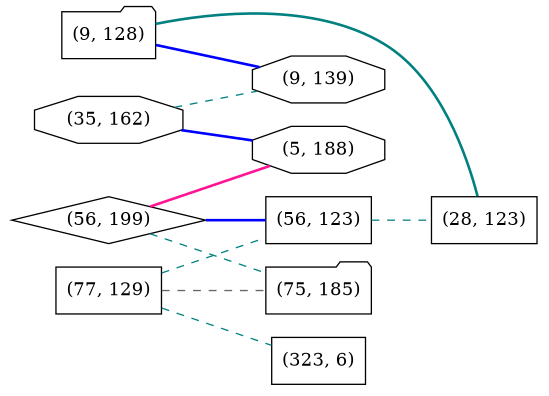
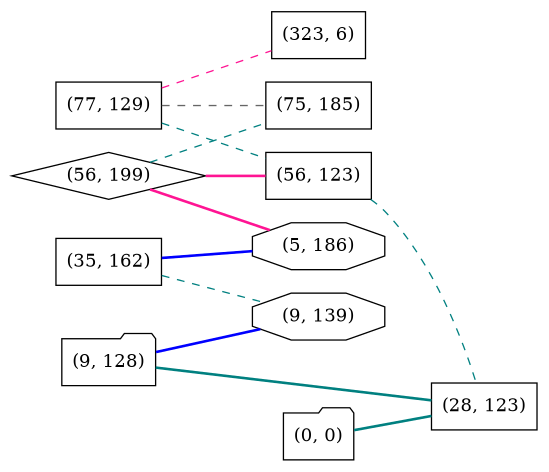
  graph {
    rankdir=LR
    node [shape=box]
    edge [color=teal style=dashed weight=1]
    "(77, 129)"
    "(56, 123)"
    n3 [label="(323, 6)"]
-   "(75, 185)" [shape=folder]
+   "(75, 185)"
    "(28, 123)"
    "(9, 139)" [shape=octagon]
-   "(35, 162)" [shape=octagon]
-   "(5, 186)" [shape=octagon label="(5, 188)"]
+   "(35, 162)"
+   "(5, 186)" [shape=octagon]
+   "(0, 0)" [shape=folder]
    "(56, 199)" [shape=diamond]
    "(9, 128)" [shape=folder]
    "(77, 129)" -- "(56, 123)" [weight=3]
-   "(77, 129)" -- n3 [weight=3]
+   "(77, 129)" -- n3 [color=deeppink weight=3]
    "(77, 129)" -- "(75, 185)" [color=gray40]
    "(56, 123)" -- "(28, 123)" [weight=3]
    "(35, 162)" -- "(9, 139)"
    "(35, 162)" -- "(5, 186)" [color=blue style=bold]
-   "(56, 199)" -- "(56, 123)" [color=blue style=bold]
+   "(0, 0)" -- "(28, 123)" [style=bold weight=4]
+   "(56, 199)" -- "(56, 123)" [color=deeppink style=bold]
    "(56, 199)" -- "(75, 185)" [weight=3]
    "(56, 199)" -- "(5, 186)" [color=deeppink style=bold weight=3]
    "(9, 128)" -- "(28, 123)" [style=bold]
    "(9, 128)" -- "(9, 139)" [color=blue style=bold]
  }
